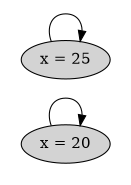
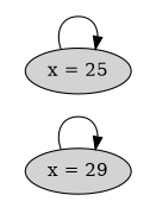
  strict digraph {
    nodesep=0.35
    rankdir=LR
    node [style=filled]
    edge [color=black fontcolor=black]
    n1 [label="x = 25"]
-   n2 [label="x = 20"]
+   n2 [label="x = 29"]
    subgraph cluster_1 {
      color=white
      subgraph sub_2 {
        color=white
        rank=same
        n1
        n2
      }
    }
    n1 -> n1
    n2 -> n2
  }
